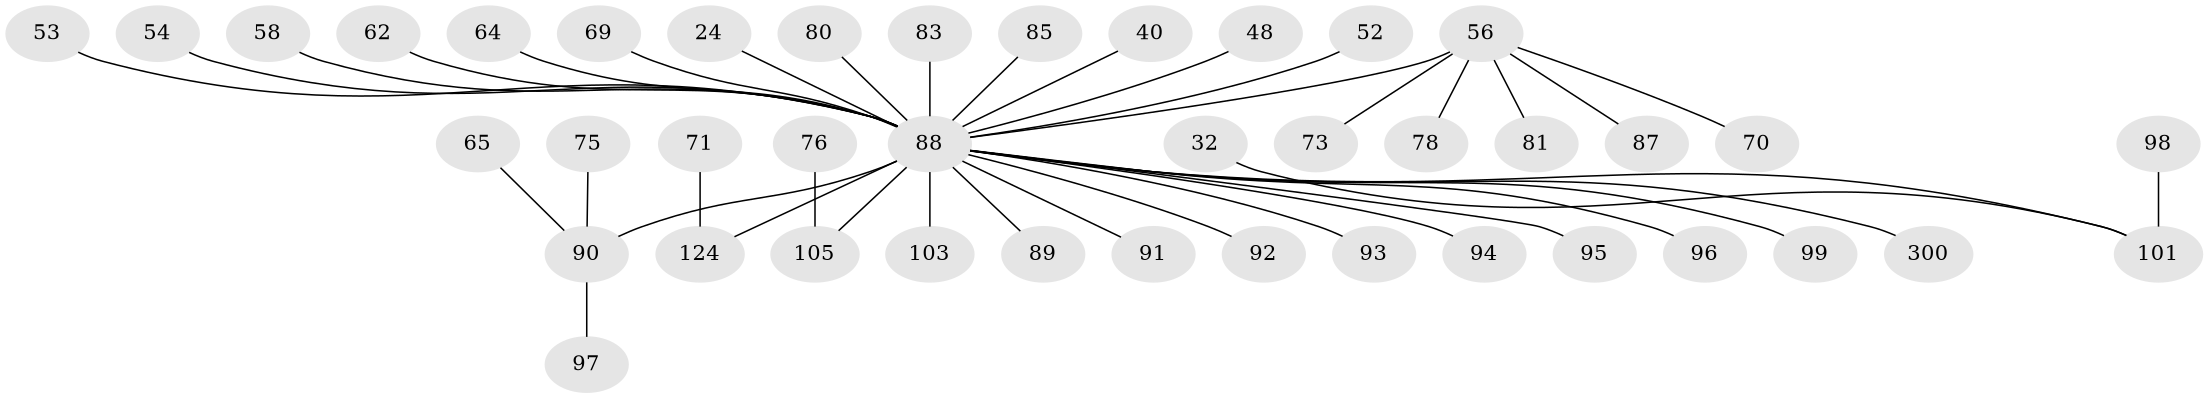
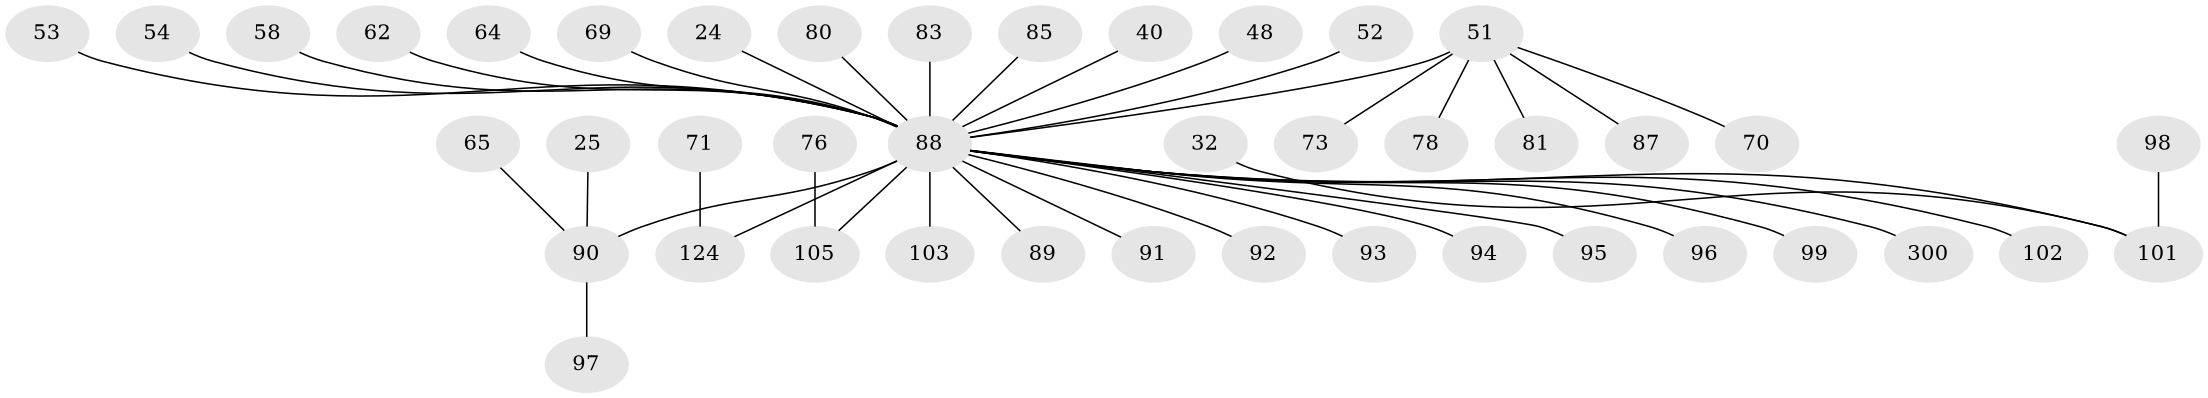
  graph {
    node [color=gray90 style=filled]
    101 [super="+55"]
    32
    40 [super="+6"]
    88 [super="+84+11+1+9+17+24+27+28+31+37+38"]
    90 [super="+19+45"]
    n6 [label=124 super="+50"]
    105 [super="+57"]
    89
    91 [super="+14+79"]
    92
    93
    94
    95
    96 [super="+63+66"]
    99
    n16 [label=300 super="+67"]
+   102
    103 [super="+86+46"]
    48
    52
    53
    54
-   56 [super="+20+34+33+42+43"]
+   56 [super="+20+34+33+42+43" label=51]
    70
    73 [super="+44"]
    78 [super="+59"]
    81
    87
    58
    62
    64
    65 [super="+41"]
    97 [super="+21+77"]
    69
    71
    n36 [label=24 super="+72"]
-   75
+   75 [label=25]
    76
    80
    83
    85
    98
    32 -- 101
    40 -- 88
    88 -- 101 [weight=4]
    88 -- 90 [weight=9]
    88 -- n6 [weight=3]
    88 -- 105 [weight=3]
    88 -- 89
    88 -- 91
    88 -- 92
    88 -- 93
    88 -- 94
    88 -- 95
    88 -- 96 [weight=2]
    88 -- 99
    88 -- n16
+   88 -- 102
    88 -- 103 [weight=2]
    90 -- 97
    48 -- 88
    52 -- 88
    53 -- 88
    54 -- 88
    56 -- 88 [weight=6]
    56 -- 70
    56 -- 73
    56 -- 78
    56 -- 81
    56 -- 87
    58 -- 88
    62 -- 88
    64 -- 88
    65 -- 90
    69 -- 88
    71 -- n6
    n36 -- 88 [weight=2]
    75 -- 90
    76 -- 105
    80 -- 88
    83 -- 88
    85 -- 88
    98 -- 101
  }
